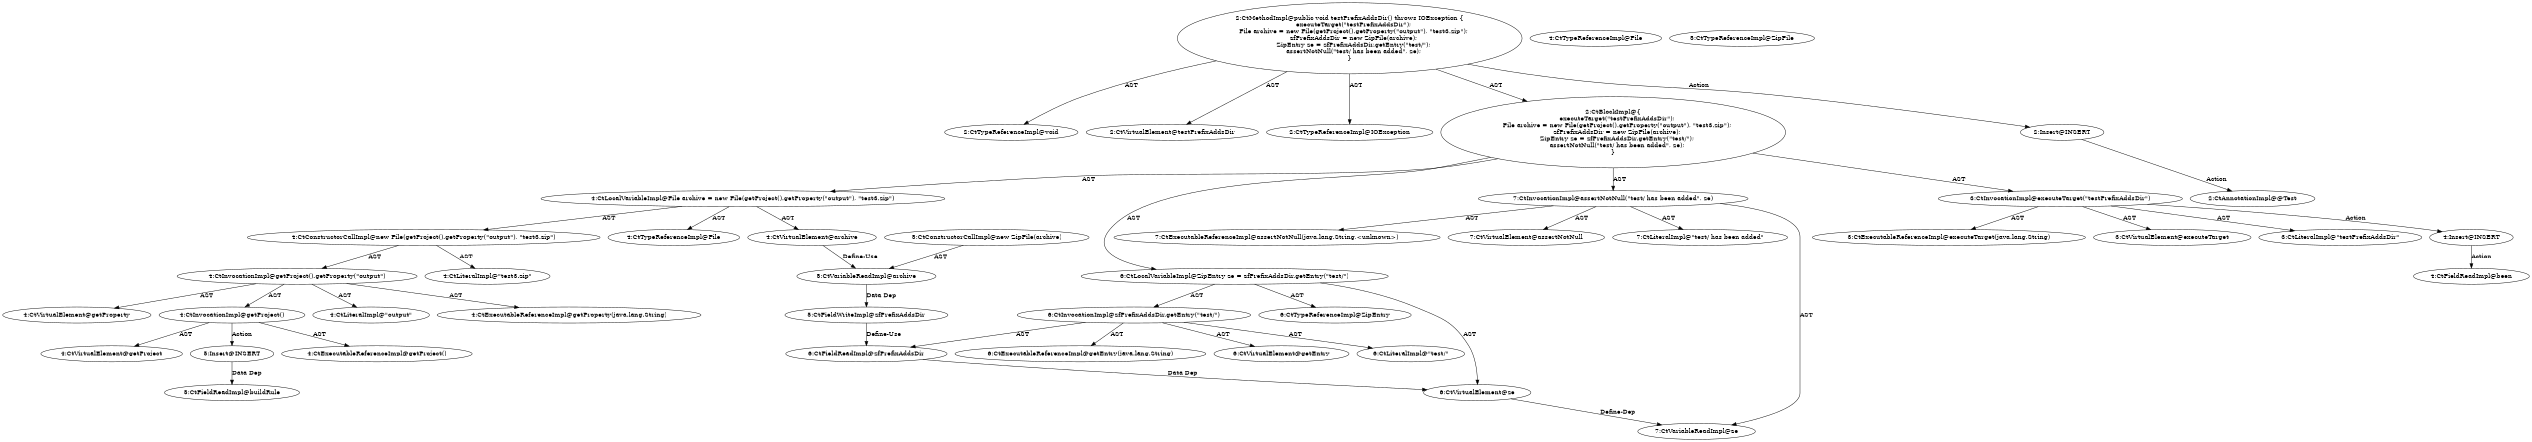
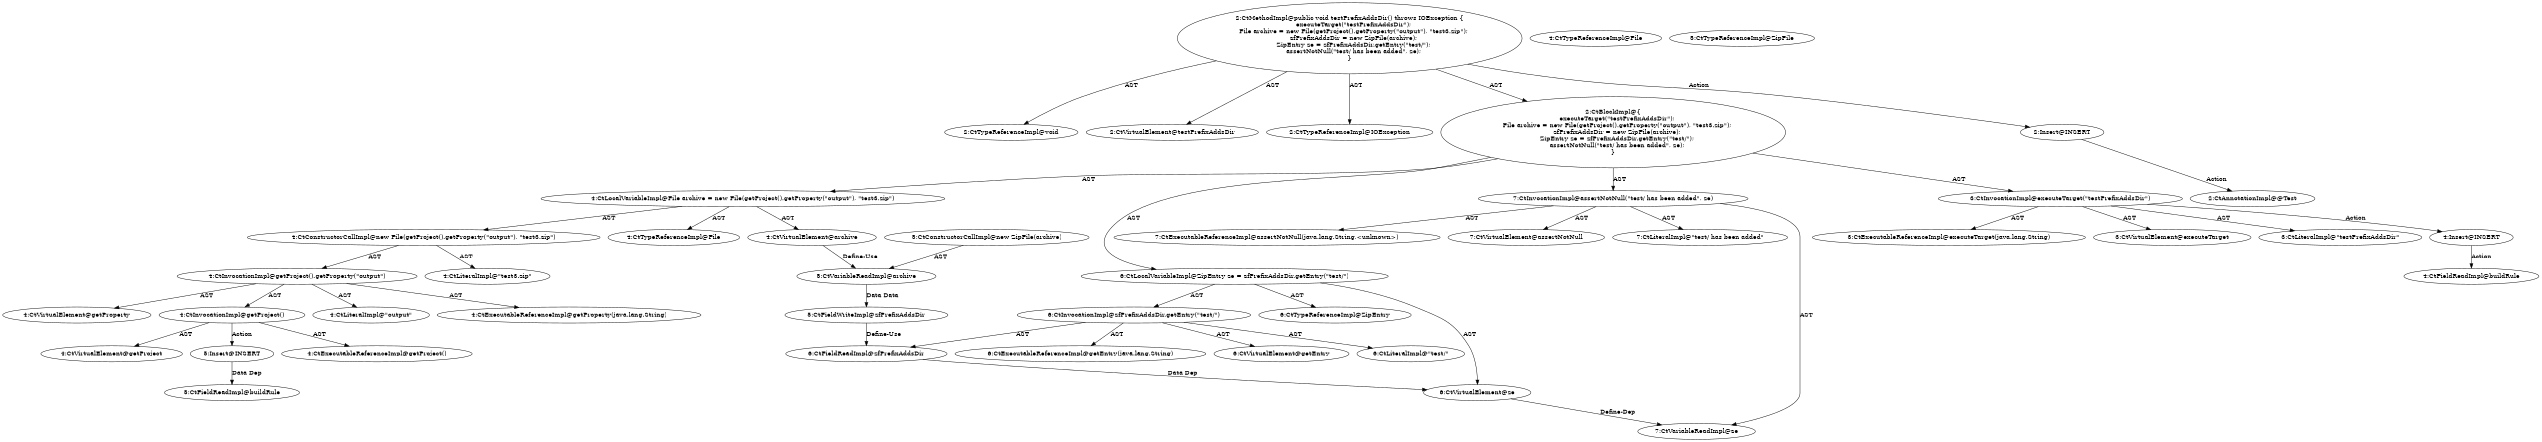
  digraph {
    node [shape=ellipse]
    n1 [label="2:CtTypeReferenceImpl@void"]
    n2 [label="2:CtVirtualElement@testPrefixAddsDir"]
    n3 [label="2:CtTypeReferenceImpl@IOException"]
    n4 [label="3:CtExecutableReferenceImpl@executeTarget(java.lang.String)"]
    n5 [label="3:CtVirtualElement@executeTarget"]
    n6 [label="3:CtLiteralImpl@\"testPrefixAddsDir\""]
    n7 [label="3:CtInvocationImpl@executeTarget(\"testPrefixAddsDir\")"]
    n8 [label="4:Insert@INSERT"]
-   n9 [label="4:CtFieldReadImpl@been"]
+   n9 [label="4:CtFieldReadImpl@buildRule"]
    n10 [label="4:CtTypeReferenceImpl@File"]
    n11 [label="4:CtTypeReferenceImpl@File"]
    n12 [label="4:CtExecutableReferenceImpl@getProperty(java.lang.String)"]
    n13 [label="4:CtVirtualElement@getProperty"]
    n14 [label="4:CtExecutableReferenceImpl@getProject()"]
    n15 [label="4:CtVirtualElement@getProject"]
    n16 [label="4:CtInvocationImpl@getProject()"]
    n17 [label="5:Insert@INSERT"]
    n18 [label="5:CtFieldReadImpl@buildRule"]
    n19 [label="4:CtLiteralImpl@\"output\""]
    n20 [label="4:CtInvocationImpl@getProject().getProperty(\"output\")"]
    n21 [label="4:CtLiteralImpl@\"test3.zip\""]
    n22 [label="4:CtConstructorCallImpl@new File(getProject().getProperty(\"output\"), \"test3.zip\")"]
    n23 [label="4:CtVirtualElement@archive"]
    n24 [label="5:CtVariableReadImpl@archive"]
    n25 [label="5:CtFieldWriteImpl@zfPrefixAddsDir"]
    n26 [label="4:CtLocalVariableImpl@File archive = new File(getProject().getProperty(\"output\"), \"test3.zip\")"]
    n27 [label="6:CtFieldReadImpl@zfPrefixAddsDir"]
    n28 [label="6:CtVirtualElement@ze"]
    n29 [label="5:CtTypeReferenceImpl@ZipFile"]
    n30 [label="5:CtConstructorCallImpl@new ZipFile(archive)"]
    n31 [label="6:CtTypeReferenceImpl@ZipEntry"]
    n32 [label="6:CtExecutableReferenceImpl@getEntry(java.lang.String)"]
    n33 [label="6:CtVirtualElement@getEntry"]
    n34 [label="7:CtVariableReadImpl@ze"]
    n35 [label="6:CtLiteralImpl@\"test/\""]
    n36 [label="6:CtInvocationImpl@zfPrefixAddsDir.getEntry(\"test/\")"]
    n37 [label="6:CtLocalVariableImpl@ZipEntry ze = zfPrefixAddsDir.getEntry(\"test/\")"]
    n38 [label="7:CtExecutableReferenceImpl@assertNotNull(java.lang.String,<unknown>)"]
    n39 [label="7:CtVirtualElement@assertNotNull"]
    n40 [label="7:CtLiteralImpl@\"test/ has been added\""]
    n41 [label="7:CtInvocationImpl@assertNotNull(\"test/ has been added\", ze)"]
    n42 [label="2:CtBlockImpl@\{\n    executeTarget(\"testPrefixAddsDir\");\n    File archive = new File(getProject().getProperty(\"output\"), \"test3.zip\");\n    zfPrefixAddsDir = new ZipFile(archive);\n    ZipEntry ze = zfPrefixAddsDir.getEntry(\"test/\");\n    assertNotNull(\"test/ has been added\", ze);\n\}"]
    n43 [label="2:CtMethodImpl@public void testPrefixAddsDir() throws IOException \{\n    executeTarget(\"testPrefixAddsDir\");\n    File archive = new File(getProject().getProperty(\"output\"), \"test3.zip\");\n    zfPrefixAddsDir = new ZipFile(archive);\n    ZipEntry ze = zfPrefixAddsDir.getEntry(\"test/\");\n    assertNotNull(\"test/ has been added\", ze);\n\}"]
    n44 [label="2:Insert@INSERT"]
    n45 [label="2:CtAnnotationImpl@@Test"]
    n7 -> n4 [label=AST]
    n7 -> n5 [label=AST]
    n7 -> n6 [label=AST]
    n7 -> n8 [label=Action]
    n8 -> n9 [label=Action]
    n16 -> n14 [label=AST]
    n16 -> n15 [label=AST]
    n16 -> n17 [label=Action]
    n17 -> n18 [label="Data Dep"]
    n20 -> n12 [label=AST]
    n20 -> n13 [label=AST]
    n20 -> n16 [label=AST]
    n20 -> n19 [label=AST]
    n22 -> n20 [label=AST]
    n22 -> n21 [label=AST]
    n23 -> n24 [label="Define-Use"]
-   n24 -> n25 [label="Data Dep"]
+   n24 -> n25 [label="Data Data"]
    n25 -> n27 [label="Define-Use"]
    n26 -> n10 [label=AST]
    n26 -> n22 [label=AST]
    n26 -> n23 [label=AST]
    n27 -> n28 [label="Data Dep"]
    n28 -> n34 [label="Define-Dep"]
    n30 -> n24 [label=AST]
    n36 -> n27 [label=AST]
    n36 -> n32 [label=AST]
    n36 -> n33 [label=AST]
    n36 -> n35 [label=AST]
    n37 -> n28 [label=AST]
    n37 -> n31 [label=AST]
    n37 -> n36 [label=AST]
    n41 -> n34 [label=AST]
    n41 -> n38 [label=AST]
    n41 -> n39 [label=AST]
    n41 -> n40 [label=AST]
    n42 -> n7 [label=AST]
    n42 -> n26 [label=AST]
    n42 -> n37 [label=AST]
    n42 -> n41 [label=AST]
    n43 -> n1 [label=AST]
    n43 -> n2 [label=AST]
    n43 -> n3 [label=AST]
    n43 -> n42 [label=AST]
    n43 -> n44 [label=Action]
    n44 -> n45 [label=Action]
  }
